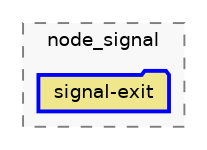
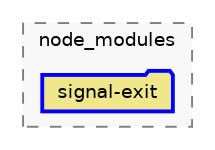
  digraph {
    compound=true
    fontname="DejaVu Sans"
    n1 [color=blue fillcolor=khaki fontname="DejaVu Sans" fontsize=10 height=0.2 label="signal-exit" shape=folder style="filled,bold" width=0.4]
    subgraph cluster_1 {
      bgcolor="#f8f8f8"
      fontsize=10
-     label=node_signal
+     label=node_modules
      pencolor=grey50
      style="filled,dashed"
      n1
    }
  }
